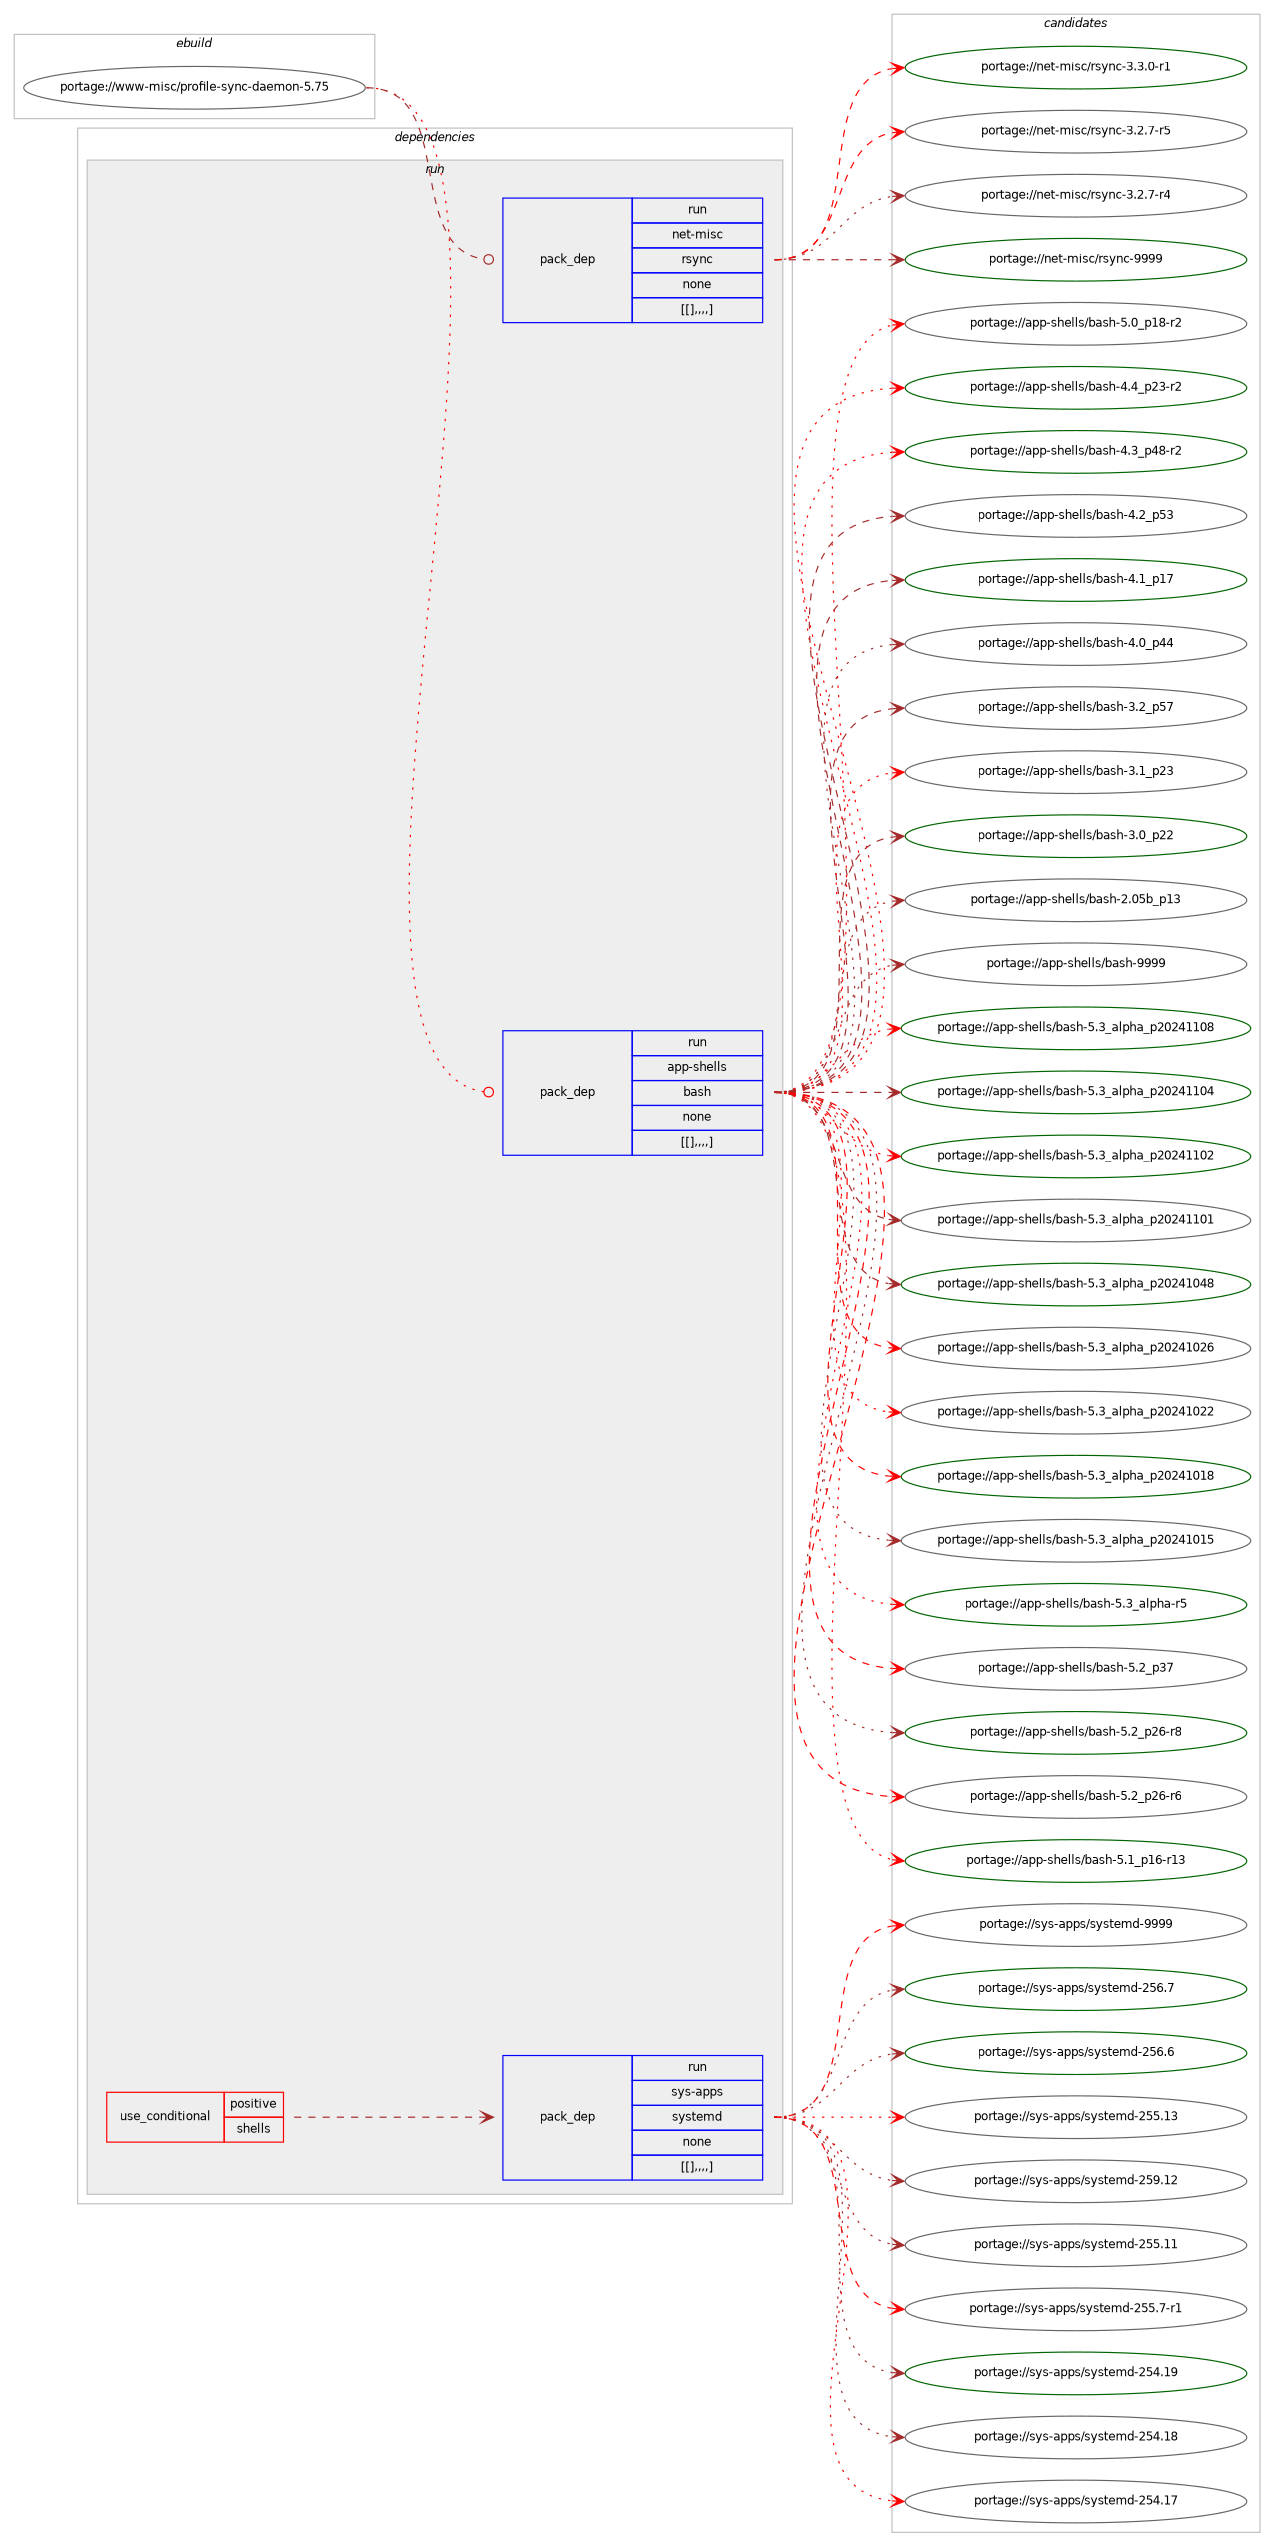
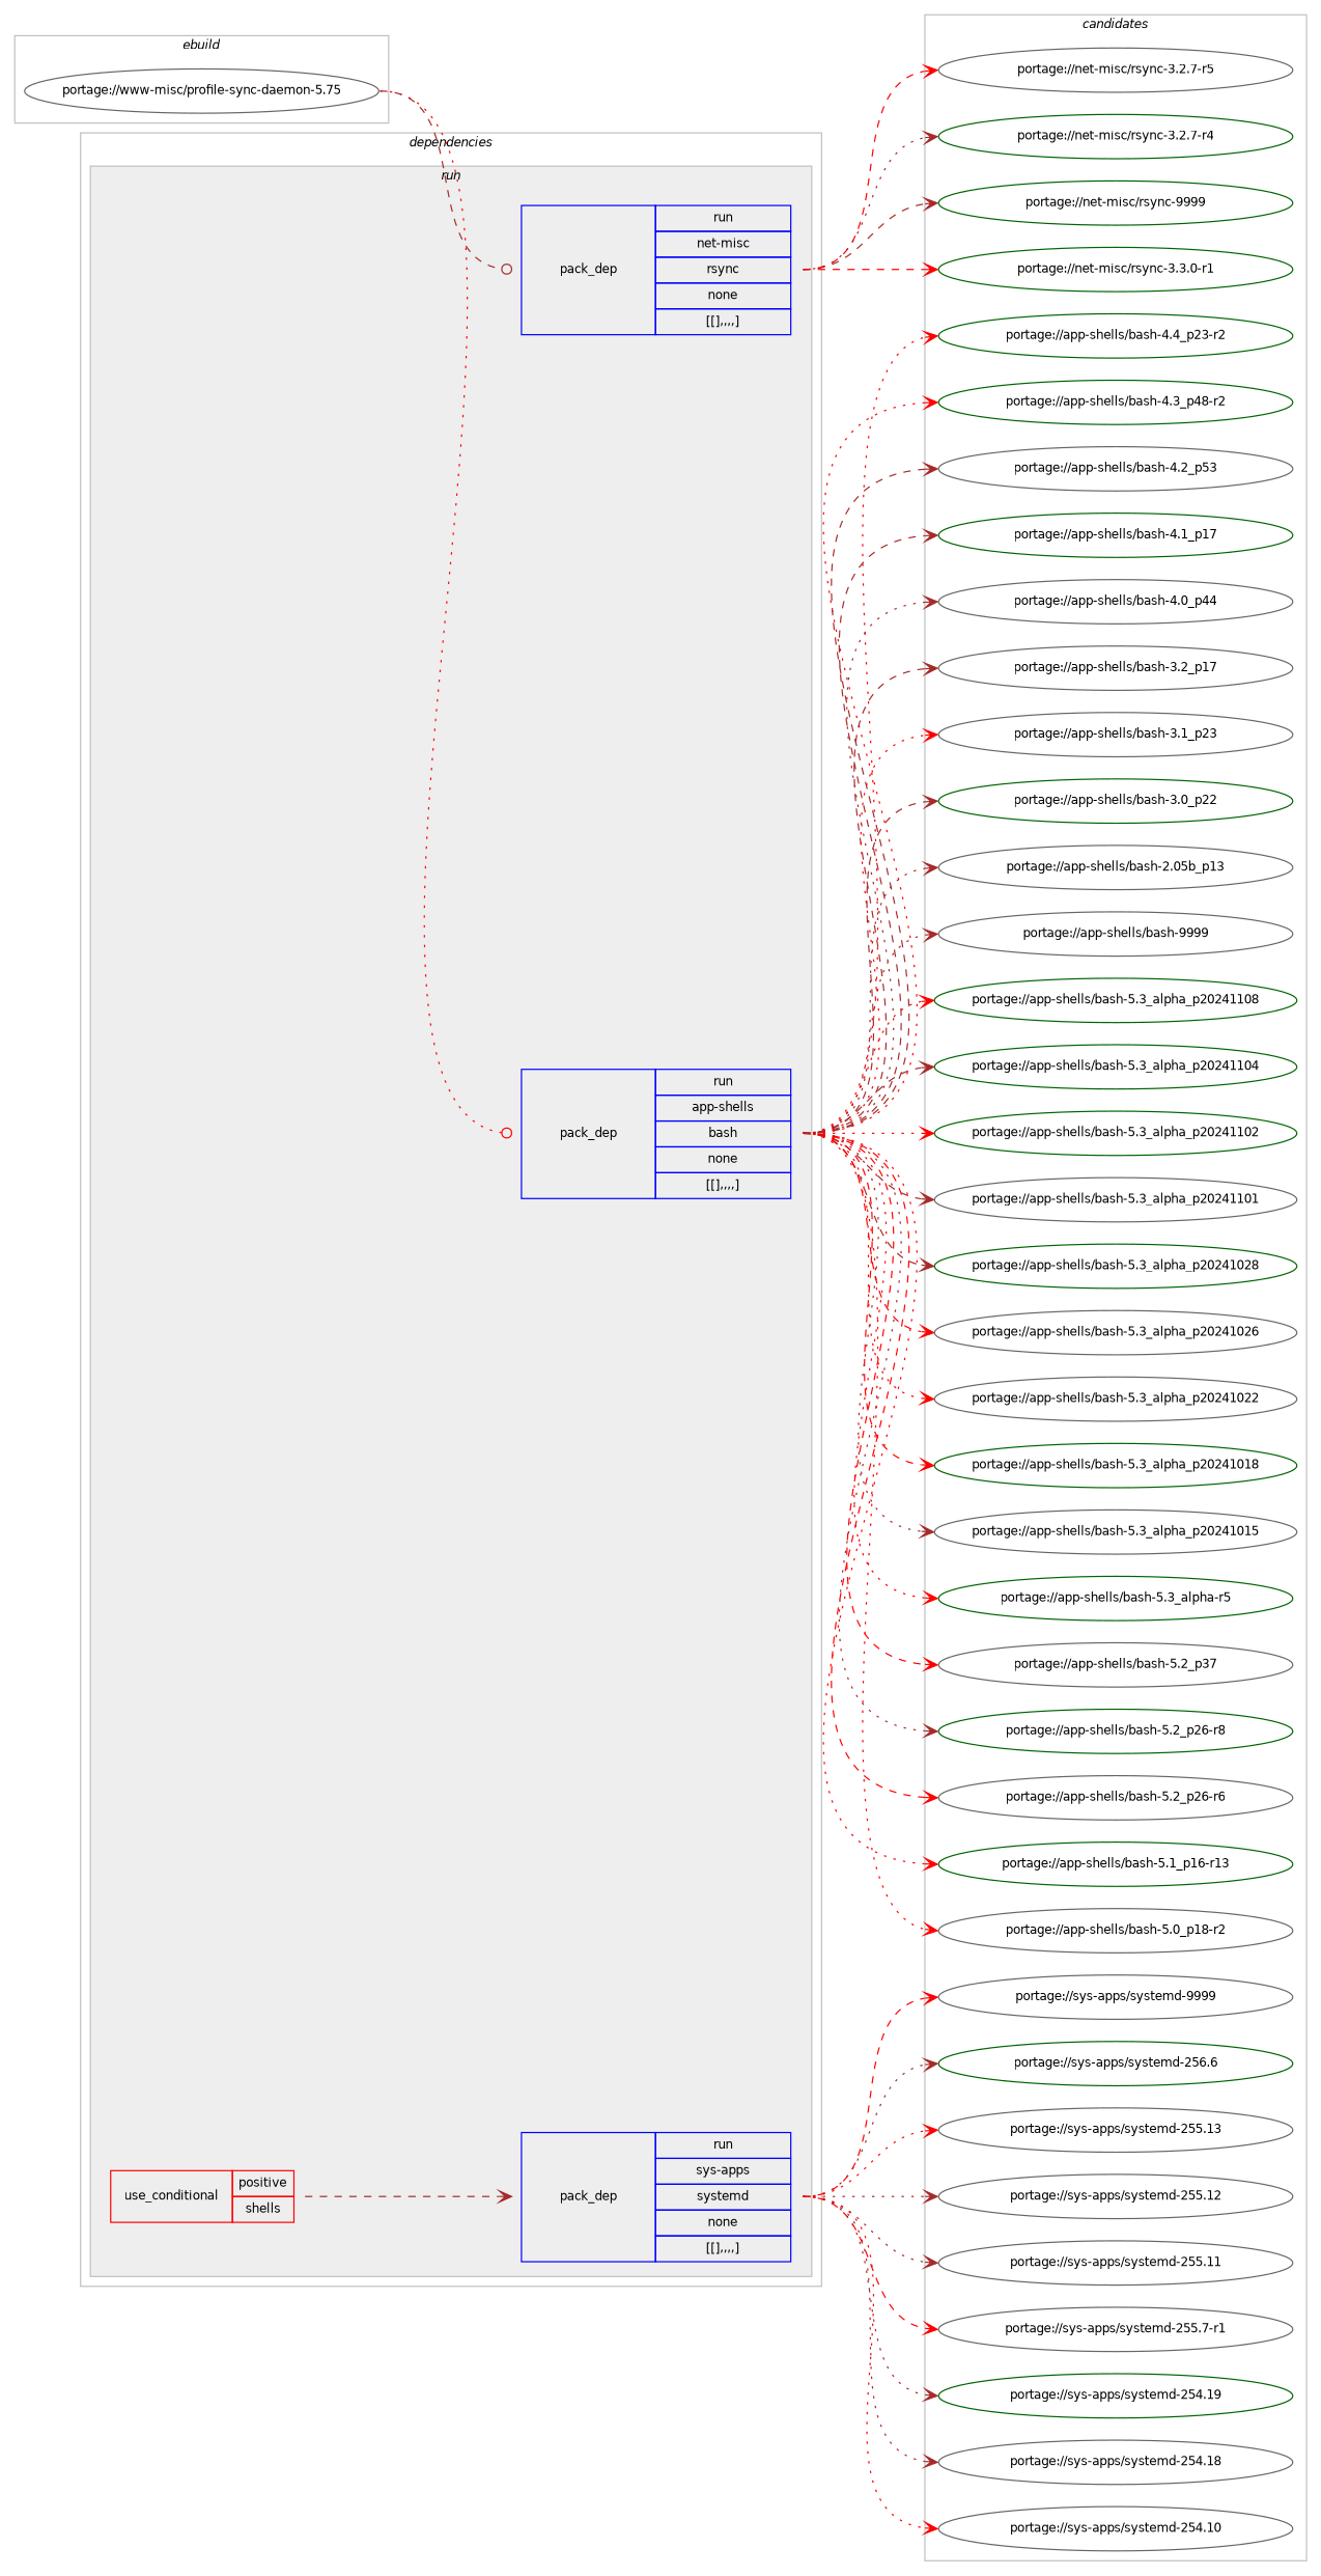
  digraph {
    compound=true
    concentrate=true
    fontname=Helvetica
    fontsize=10
    newrank=true
    rankdir=LR
    ranksep=1.5
    node [color=gray40 fontname=Helvetica fontsize=10]
    edge [arrowhead=vee color=brown headport=w style=dotted tailport=e weight=100]
    n1 [label="portage://www-misc/profile-sync-daemon-5.75" width=4]
    n2 [color=blue label=<<TABLE BORDER="0" CELLBORDER="1" CELLSPACING="0" CELLPADDING="4" WIDTH="220"><TR><TD ROWSPAN="6" CELLPADDING="30">pack_dep</TD></TR><TR><TD WIDTH="110">run</TD></TR><TR><TD>sys-apps</TD></TR><TR><TD>systemd</TD></TR><TR><TD>none</TD></TR><TR><TD>[[],,,,]</TD></TR></TABLE>> shape=none]
    n3 [color=red label=<<TABLE BORDER="0" CELLBORDER="1" CELLSPACING="0" CELLPADDING="4"><TR><TD ROWSPAN="3" CELLPADDING="10">use_conditional</TD></TR><TR><TD>positive</TD></TR><TR><TD>shells</TD></TR></TABLE>> shape=none]
    n4 [color=blue label=<<TABLE BORDER="0" CELLBORDER="1" CELLSPACING="0" CELLPADDING="4" WIDTH="220"><TR><TD ROWSPAN="6" CELLPADDING="30">pack_dep</TD></TR><TR><TD WIDTH="110">run</TD></TR><TR><TD>app-shells</TD></TR><TR><TD>bash</TD></TR><TR><TD>none</TD></TR><TR><TD>[[],,,,]</TD></TR></TABLE>> shape=none]
    n5 [color=blue label=<<TABLE BORDER="0" CELLBORDER="1" CELLSPACING="0" CELLPADDING="4" WIDTH="220"><TR><TD ROWSPAN="6" CELLPADDING="30">pack_dep</TD></TR><TR><TD WIDTH="110">run</TD></TR><TR><TD>net-misc</TD></TR><TR><TD>rsync</TD></TR><TR><TD>none</TD></TR><TR><TD>[[],,,,]</TD></TR></TABLE>> shape=none]
    n6 [label="portage://sys-apps/systemd-9999" width=4]
-   n7 [color=darkgreen label="portage://sys-apps/systemd-256.7" width=4]
    n8 [color=darkgreen label="portage://sys-apps/systemd-256.6" width=4]
    n9 [label="portage://sys-apps/systemd-255.13" width=4]
-   n10 [label="portage://sys-apps/systemd-259.12" width=4]
+   n10 [label="portage://sys-apps/systemd-255.12" width=4]
    n11 [label="portage://sys-apps/systemd-255.11" width=4]
    n12 [label="portage://sys-apps/systemd-255.7-r1" width=4]
    n13 [color=darkgreen label="portage://sys-apps/systemd-254.19" width=4]
    n14 [label="portage://sys-apps/systemd-254.18" width=4]
-   n15 [label="portage://sys-apps/systemd-254.17" width=4]
+   n15 [label="portage://sys-apps/systemd-254.10" width=4]
    n16 [label="portage://app-shells/bash-9999" width=4]
    n17 [color=darkgreen label="portage://app-shells/bash-5.3_alpha_p20241108" width=4]
    n18 [color=darkgreen label="portage://app-shells/bash-5.3_alpha_p20241104" width=4]
    n19 [color=darkgreen label="portage://app-shells/bash-5.3_alpha_p20241102" width=4]
    n20 [label="portage://app-shells/bash-5.3_alpha_p20241101" width=4]
-   n21 [color=darkgreen label="portage://app-shells/bash-5.3_alpha_p20241048" width=4]
+   n21 [color=darkgreen label="portage://app-shells/bash-5.3_alpha_p20241028" width=4]
    n22 [label="portage://app-shells/bash-5.3_alpha_p20241026" width=4]
    n23 [label="portage://app-shells/bash-5.3_alpha_p20241022" width=4]
    n24 [color=darkgreen label="portage://app-shells/bash-5.3_alpha_p20241018" width=4]
    n25 [label="portage://app-shells/bash-5.3_alpha_p20241015" width=4]
    n26 [color=darkgreen label="portage://app-shells/bash-5.3_alpha-r5" width=4]
    n27 [label="portage://app-shells/bash-5.2_p37" width=4]
    n28 [color=darkgreen label="portage://app-shells/bash-5.2_p26-r8" width=4]
    n29 [label="portage://app-shells/bash-5.2_p26-r6" width=4]
    n30 [color=darkgreen label="portage://app-shells/bash-5.1_p16-r13" width=4]
    n31 [label="portage://app-shells/bash-5.0_p18-r2" width=4]
    n32 [color=darkgreen label="portage://app-shells/bash-4.4_p23-r2" width=4]
    n33 [color=darkgreen label="portage://app-shells/bash-4.3_p48-r2" width=4]
    n34 [label="portage://app-shells/bash-4.2_p53" width=4]
    n35 [color=darkgreen label="portage://app-shells/bash-4.1_p17" width=4]
    n36 [label="portage://app-shells/bash-4.0_p44" width=4]
-   n37 [label="portage://app-shells/bash-3.2_p57" width=4]
+   n37 [label="portage://app-shells/bash-3.2_p17" width=4]
    n38 [label="portage://app-shells/bash-3.1_p23" width=4]
    n39 [color=darkgreen label="portage://app-shells/bash-3.0_p22" width=4]
    n40 [label="portage://app-shells/bash-2.05b_p13" width=4]
    n41 [color=darkgreen label="portage://net-misc/rsync-9999" width=4]
    n42 [color=darkgreen label="portage://net-misc/rsync-3.3.0-r1" width=4]
    n43 [label="portage://net-misc/rsync-3.2.7-r5" width=4]
-   n44 [label="portage://net-misc/rsync-3.2.7-r4" width=4]
+   n44 [color=darkgreen label="portage://net-misc/rsync-3.2.7-r4" width=4]
    subgraph cluster_1 {
      color=gray
      label=<<i>ebuild</i>>
      n1
    }
    subgraph cluster_2 {
      color=gray
      label=<<i>dependencies</i>>
      subgraph cluster_3 {
        color=gray
        fillcolor="#eeeeee"
        label=<<i>compile</i>>
        style=filled
      }
      subgraph cluster_4 {
        color=gray
        fillcolor="#eeeeee"
        label=<<i>compile and run</i>>
        style=filled
      }
      subgraph cluster_5 {
        color=gray
        fillcolor="#eeeeee"
        label=<<i>run</i>>
        style=filled
        subgraph sub_6 {
          color=gray
          fillcolor="#eeeeee"
          label=<<i>run</i>>
          style=filled
          n3
          subgraph sub_7 {
            color=gray
            fillcolor="#eeeeee"
            label=<<i>run</i>>
            style=filled
            n2
          }
        }
        subgraph sub_8 {
          color=gray
          fillcolor="#eeeeee"
          label=<<i>run</i>>
          style=filled
          n4
        }
        subgraph sub_9 {
          color=gray
          fillcolor="#eeeeee"
          label=<<i>run</i>>
          style=filled
          n5
        }
      }
    }
    subgraph cluster_10 {
      color=gray
      label=<<i>candidates</i>>
      rank=same
      subgraph sub_11 {
        color=black
        label=<<i>candidates</i>>
        nodesep=1
        rank=same
        n6
-       n7
        n8
        n9
        n10
        n11
        n12
        n13
        n14
        n15
      }
      subgraph sub_12 {
        color=black
        label=<<i>candidates</i>>
        nodesep=1
        rank=same
        n16
        n17
        n18
        n19
        n20
        n21
        n22
        n23
        n24
        n25
        n26
        n27
        n28
        n29
        n30
        n31
        n32
        n33
        n34
        n35
        n36
        n37
        n38
        n39
        n40
      }
      subgraph sub_13 {
        color=black
        label=<<i>candidates</i>>
        nodesep=1
        rank=same
        n41
        n42
        n43
        n44
      }
    }
    n1 -> n4 [arrowhead=odot color=red weight=20]
    n1 -> n5 [arrowhead=odot style=dashed weight=20]
    n2 -> n6 [color=red style=dashed]
-   n2 -> n7
    n2 -> n8
    n2 -> n9 [color=red]
    n2 -> n10
    n2 -> n11
    n2 -> n12 [color=red style=dashed]
    n2 -> n13
    n2 -> n14
    n2 -> n15 [color=red]
    n3 -> n2 [style=dashed weight=20]
    n4 -> n16
    n4 -> n17 [color=red]
    n4 -> n18 [style=dashed]
    n4 -> n19 [color=red]
    n4 -> n20 [style=dashed]
    n4 -> n21 [style=dashed]
    n4 -> n22 [color=red style=dashed]
    n4 -> n23 [color=red]
    n4 -> n24 [color=red style=dashed]
    n4 -> n25
    n4 -> n26 [color=red]
    n4 -> n27 [color=red style=dashed]
    n4 -> n28
    n4 -> n29 [color=red style=dashed]
    n4 -> n30 [color=red]
    n4 -> n31 [color=red]
    n4 -> n32 [color=red]
    n4 -> n33 [color=red]
    n4 -> n34 [style=dashed]
    n4 -> n35 [style=dashed]
    n4 -> n36
    n4 -> n37 [style=dashed]
    n4 -> n38 [color=red]
    n4 -> n39 [style=dashed]
    n4 -> n40
    n5 -> n41 [style=dashed]
    n5 -> n42 [color=red style=dashed]
    n5 -> n43 [color=red style=dashed]
    n5 -> n44
  }
